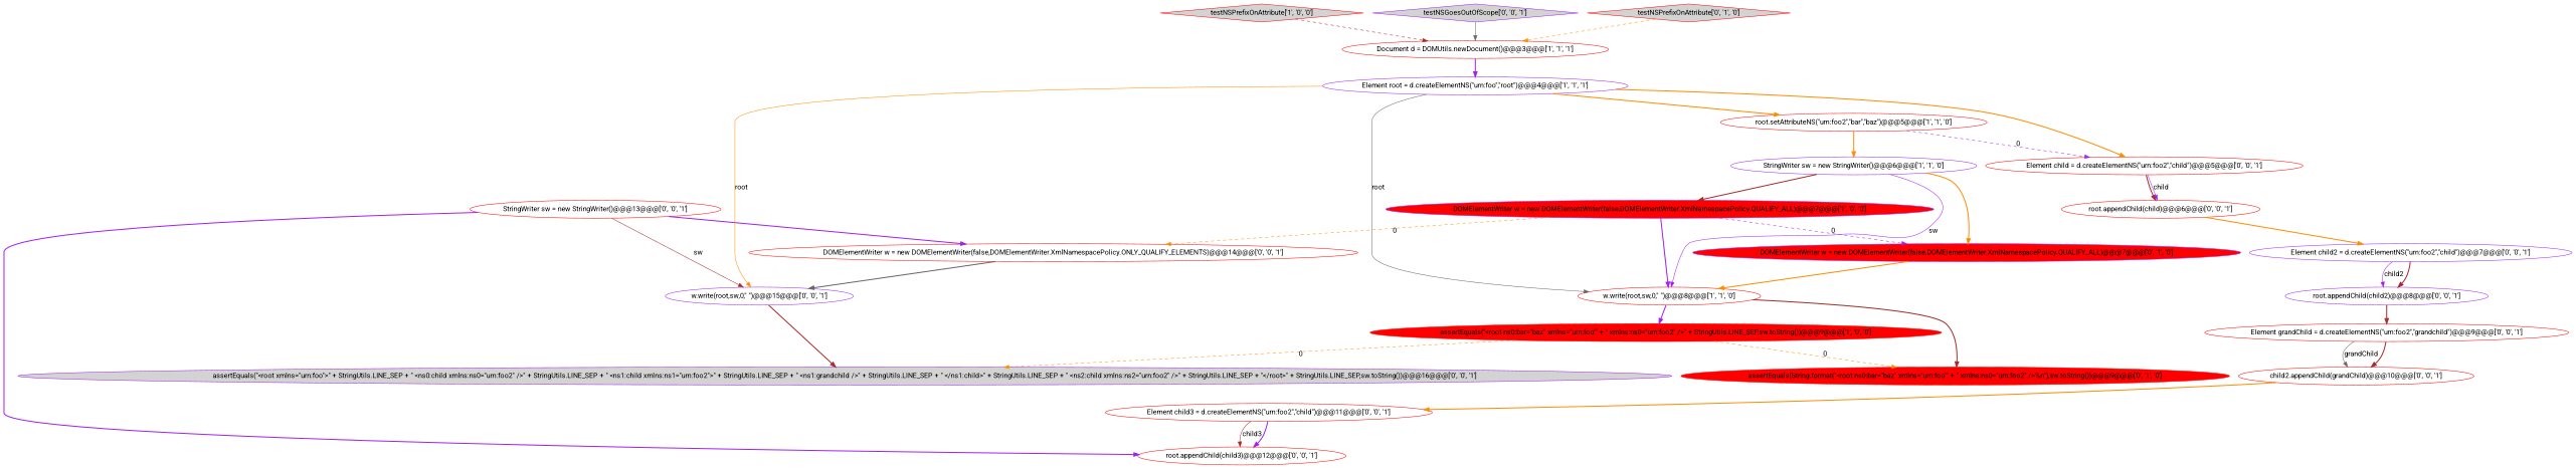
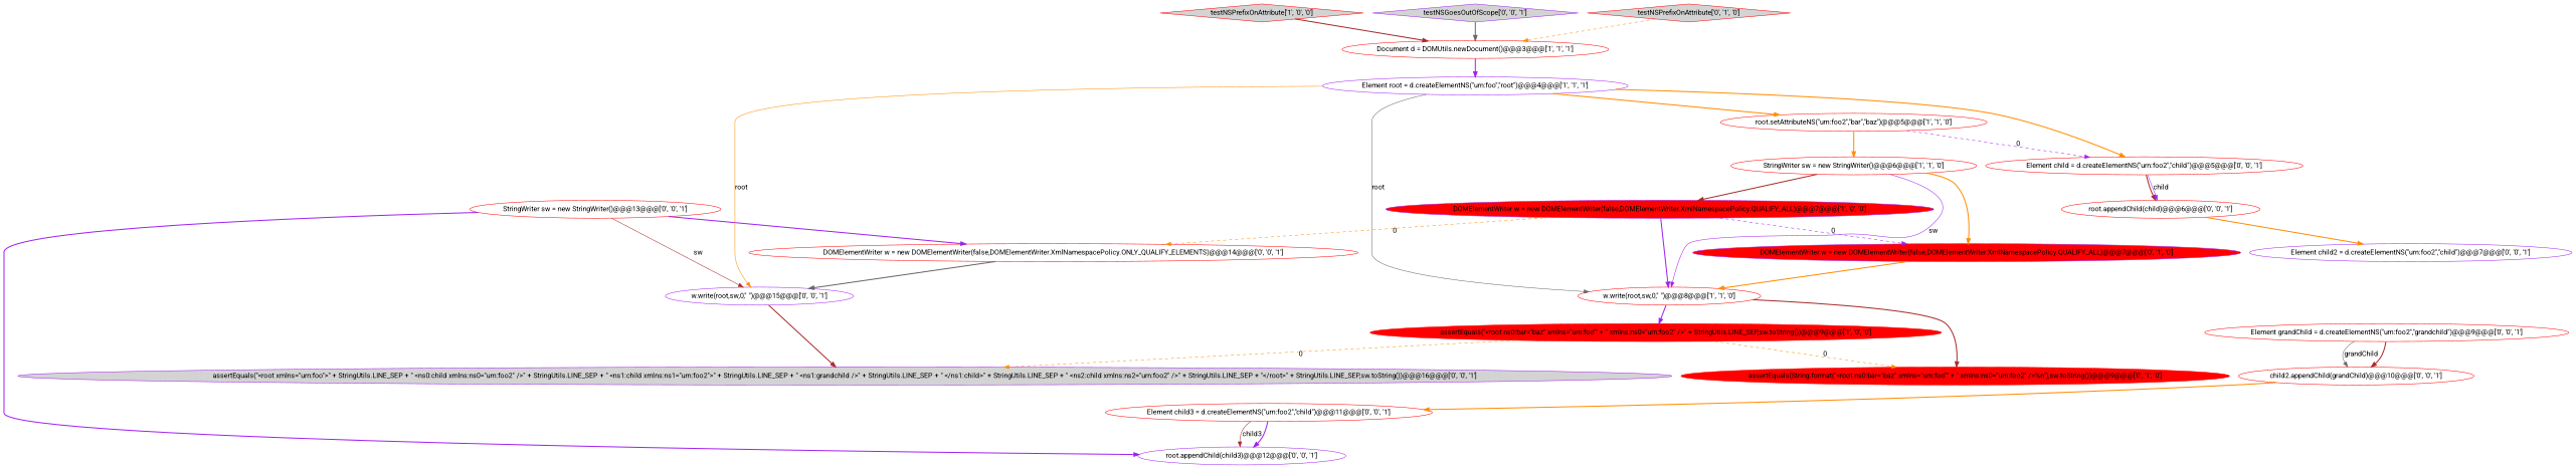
  digraph {
    fontname=Roboto
    node [color=red fillcolor=white fontname=Roboto shape=ellipse style=filled]
    edge [color=darkorange fontname=Roboto style=bold]
-   n1 [label="root.appendChild(child3)@@@12@@@['0', '0', '1']"]
+   n1 [color=purple label="root.appendChild(child3)@@@12@@@['0', '0', '1']"]
    n2 [label="StringWriter sw = new StringWriter()@@@13@@@['0', '0', '1']"]
    n3 [label="DOMElementWriter w = new DOMElementWriter(false,DOMElementWriter.XmlNamespacePolicy.ONLY_QUALIFY_ELEMENTS)@@@14@@@['0', '0', '1']"]
    n4 [color=purple label="w.write(root,sw,0,\" \")@@@15@@@['0', '0', '1']"]
    n5 [label="Document d = DOMUtils.newDocument()@@@3@@@['1', '1', '1']"]
    n6 [color=purple label="Element root = d.createElementNS(\"urn:foo\",\"root\")@@@4@@@['1', '1', '1']"]
    n7 [label="w.write(root,sw,0,\" \")@@@8@@@['1', '1', '0']"]
    n8 [label="root.setAttributeNS(\"urn:foo2\",\"bar\",\"baz\")@@@5@@@['1', '1', '0']"]
    n9 [label="Element child = d.createElementNS(\"urn:foo2\",\"child\")@@@5@@@['0', '0', '1']"]
    n10 [fillcolor=lightgray label="testNSPrefixOnAttribute['1', '0', '0']" shape=diamond]
    n11 [color=purple fillcolor=lightgray label="assertEquals(\"<root xmlns=\"urn:foo\">\" + StringUtils.LINE_SEP + \" <ns0:child xmlns:ns0=\"urn:foo2\" />\" + StringUtils.LINE_SEP + \" <ns1:child xmlns:ns1=\"urn:foo2\">\" + StringUtils.LINE_SEP + \" <ns1:grandchild />\" + StringUtils.LINE_SEP + \" </ns1:child>\" + StringUtils.LINE_SEP + \" <ns2:child xmlns:ns2=\"urn:foo2\" />\" + StringUtils.LINE_SEP + \"</root>\" + StringUtils.LINE_SEP,sw.toString())@@@16@@@['0', '0', '1']"]
    n12 [label="Element grandChild = d.createElementNS(\"urn:foo2\",\"grandchild\")@@@9@@@['0', '0', '1']"]
    n13 [label="child2.appendChild(grandChild)@@@10@@@['0', '0', '1']"]
    n14 [label="Element child3 = d.createElementNS(\"urn:foo2\",\"child\")@@@11@@@['0', '0', '1']"]
-   n15 [color=purple label="StringWriter sw = new StringWriter()@@@6@@@['1', '1', '0']"]
+   n15 [label="StringWriter sw = new StringWriter()@@@6@@@['1', '1', '0']"]
    n16 [color=purple fillcolor=red label="DOMElementWriter w = new DOMElementWriter(false,DOMElementWriter.XmlNamespacePolicy.QUALIFY_ALL)@@@7@@@['0', '1', '0']"]
    n17 [color=purple fillcolor=red label="DOMElementWriter w = new DOMElementWriter(false,DOMElementWriter.XmlNamespacePolicy.QUALIFY_ALL)@@@7@@@['1', '0', '0']"]
    n18 [fillcolor=red label="assertEquals(String.format(\"<root ns0:bar=\"baz\" xmlns=\"urn:foo\"\" + \" xmlns:ns0=\"urn:foo2\" />%n\"),sw.toString())@@@9@@@['0', '1', '0']"]
    n19 [fillcolor=red label="assertEquals(\"<root ns0:bar=\"baz\" xmlns=\"urn:foo\"\" + \" xmlns:ns0=\"urn:foo2\" />\" + StringUtils.LINE_SEP,sw.toString())@@@9@@@['1', '0', '0']"]
-   n20 [color=purple label="root.appendChild(child2)@@@8@@@['0', '0', '1']"]
    n21 [color=purple fillcolor=lightgray label="testNSGoesOutOfScope['0', '0', '1']" shape=diamond]
    n22 [label="root.appendChild(child)@@@6@@@['0', '0', '1']"]
    n23 [color=purple label="Element child2 = d.createElementNS(\"urn:foo2\",\"child\")@@@7@@@['0', '0', '1']"]
    n24 [fillcolor=lightgray label="testNSPrefixOnAttribute['0', '1', '0']" shape=diamond]
    n2 -> n1 [color=purple]
    n2 -> n3 [color=purple]
    n2 -> n4 [color=brown label=sw style=solid]
    n3 -> n4 [color=gray40]
    n4 -> n11 [color=brown]
    n5 -> n6 [color=purple]
    n6 -> n4 [label=root style=solid]
    n6 -> n7 [color=gray40 label=root style=solid]
    n6 -> n8
    n6 -> n9
    n7 -> n18 [color=brown]
    n7 -> n19 [color=purple]
    n8 -> n9 [color=purple label=0 style=dashed]
    n8 -> n15
    n9 -> n22 [color=brown]
    n9 -> n22 [color=purple label=child style=solid]
-   n10 -> n5 [color=brown style=dashed]
+   n10 -> n5 [color=brown]
    n12 -> n13 [color=brown]
    n12 -> n13 [color=gray40 label=grandChild style=solid]
    n13 -> n14
    n14 -> n1 [color=brown label=child3 style=solid]
    n14 -> n1 [color=purple]
    n15 -> n7 [color=purple label=sw style=solid]
    n15 -> n16
    n15 -> n17 [color=brown]
    n16 -> n7
    n17 -> n3 [label=0 style=dashed]
    n17 -> n7 [color=purple]
    n17 -> n16 [color=purple label=0 style=dashed]
    n19 -> n11 [label=0 style=dashed]
    n19 -> n18 [label=0 style=dashed]
-   n20 -> n12 [color=brown]
-   n21 -> n5 [color=gray40 style=solid]
+   n21 -> n5 [color=gray40]
    n22 -> n23
-   n23 -> n20 [color=brown]
-   n23 -> n20 [color=purple label=child2 style=solid]
    n24 -> n5 [style=dashed]
  }
